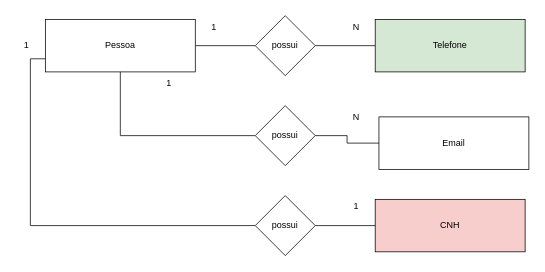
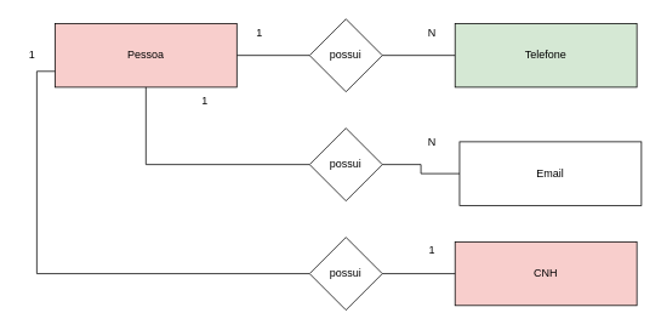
  <mxCell id="0" />
  <mxCell id="1" parent="0" />
  <mxCell id="2" style="edgeStyle=orthogonalEdgeStyle;rounded=0;orthogonalLoop=1;jettySize=auto;html=1;exitX=1;exitY=0.5;exitDx=0;exitDy=0;entryX=0;entryY=0.5;entryDx=0;entryDy=0;endArrow=none;endFill=0;" parent="1" source="3" target="5" edge="1"><mxGeometry relative="1" as="geometry" /></mxCell>
- <mxCell id="3" value="Pessoa" style="rounded=0;whiteSpace=wrap;html=1;" parent="1" vertex="1"><mxGeometry x="60" y="25" width="200" height="70" as="geometry" /></mxCell>
+ <mxCell id="3" value="Pessoa" style="rounded=0;whiteSpace=wrap;html=1;fillColor=#f8cecc;" parent="1" vertex="1"><mxGeometry x="60" y="25" width="200" height="70" as="geometry" /></mxCell>
  <mxCell id="4" value="" style="edgeStyle=orthogonalEdgeStyle;rounded=0;orthogonalLoop=1;jettySize=auto;html=1;endArrow=none;endFill=0;" parent="1" source="5" target="6" edge="1"><mxGeometry relative="1" as="geometry" /></mxCell>
  <mxCell id="5" value="possui" style="rhombus;whiteSpace=wrap;html=1;" parent="1" vertex="1"><mxGeometry x="340" y="20" width="80" height="80" as="geometry" /></mxCell>
  <mxCell id="6" value="Telefone" style="rounded=0;whiteSpace=wrap;html=1;fillColor=#d5e8d4;" parent="1" vertex="1"><mxGeometry x="500" y="25" width="200" height="70" as="geometry" /></mxCell>
  <mxCell id="7" value="1" style="text;html=1;strokeColor=none;fillColor=none;align=center;verticalAlign=middle;whiteSpace=wrap;rounded=0;" parent="1" vertex="1"><mxGeometry x="460" y="265" width="30" height="20" as="geometry" /></mxCell>
  <mxCell id="8" value="N" style="text;html=1;strokeColor=none;fillColor=none;align=center;verticalAlign=middle;whiteSpace=wrap;rounded=0;" parent="1" vertex="1"><mxGeometry x="460" y="25" width="30" height="20" as="geometry" /></mxCell>
  <mxCell id="9" value="Email" style="rounded=0;whiteSpace=wrap;html=1;" vertex="1" parent="1"><mxGeometry x="505" y="155" width="200" height="70" as="geometry" /></mxCell>
  <mxCell id="10" value="CNH" style="rounded=0;whiteSpace=wrap;html=1;fillColor=#f8cecc;" vertex="1" parent="1"><mxGeometry x="500" y="265" width="200" height="70" as="geometry" /></mxCell>
  <mxCell id="11" value="" style="edgeStyle=orthogonalEdgeStyle;rounded=0;orthogonalLoop=1;jettySize=auto;html=1;endArrow=none;endFill=0;" edge="1" parent="1" source="13" target="9"><mxGeometry relative="1" as="geometry" /></mxCell>
  <mxCell id="12" value="" style="edgeStyle=orthogonalEdgeStyle;rounded=0;orthogonalLoop=1;jettySize=auto;html=1;endArrow=none;endFill=0;entryX=0.5;entryY=1;entryDx=0;entryDy=0;" edge="1" parent="1" source="13" target="3"><mxGeometry relative="1" as="geometry"><mxPoint x="260" y="180" as="targetPoint" /></mxGeometry></mxCell>
  <mxCell id="13" value="possui" style="rhombus;whiteSpace=wrap;html=1;" vertex="1" parent="1"><mxGeometry x="340" y="140" width="80" height="80" as="geometry" /></mxCell>
  <mxCell id="14" value="" style="edgeStyle=orthogonalEdgeStyle;rounded=0;orthogonalLoop=1;jettySize=auto;html=1;endArrow=none;endFill=0;" edge="1" parent="1" source="16" target="10"><mxGeometry relative="1" as="geometry" /></mxCell>
  <mxCell id="15" value="" style="edgeStyle=orthogonalEdgeStyle;rounded=0;orthogonalLoop=1;jettySize=auto;html=1;endArrow=none;endFill=0;entryX=0;entryY=0.75;entryDx=0;entryDy=0;" edge="1" parent="1" source="16" target="3"><mxGeometry relative="1" as="geometry"><mxPoint x="260" y="300" as="targetPoint" /></mxGeometry></mxCell>
  <mxCell id="16" value="possui" style="rhombus;whiteSpace=wrap;html=1;" vertex="1" parent="1"><mxGeometry x="340" y="260" width="80" height="80" as="geometry" /></mxCell>
  <mxCell id="17" value="N" style="text;html=1;strokeColor=none;fillColor=none;align=center;verticalAlign=middle;whiteSpace=wrap;rounded=0;" vertex="1" parent="1"><mxGeometry x="460" y="145" width="30" height="20" as="geometry" /></mxCell>
  <mxCell id="18" value="1" style="text;html=1;strokeColor=none;fillColor=none;align=center;verticalAlign=middle;whiteSpace=wrap;rounded=0;" vertex="1" parent="1"><mxGeometry x="210" y="100" width="30" height="20" as="geometry" /></mxCell>
  <mxCell id="19" value="1" style="text;html=1;strokeColor=none;fillColor=none;align=center;verticalAlign=middle;whiteSpace=wrap;rounded=0;" vertex="1" parent="1"><mxGeometry x="20" y="50" width="30" height="20" as="geometry" /></mxCell>
  <mxCell id="20" value="1" style="text;html=1;strokeColor=none;fillColor=none;align=center;verticalAlign=middle;whiteSpace=wrap;rounded=0;" vertex="1" parent="1"><mxGeometry x="270" y="25" width="30" height="20" as="geometry" /></mxCell>
